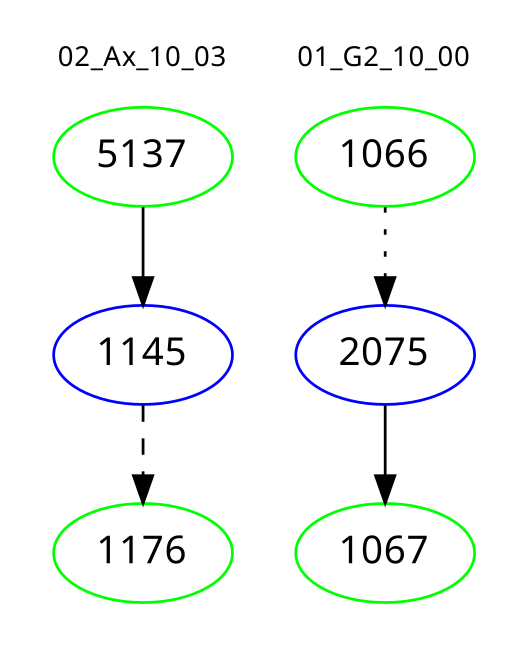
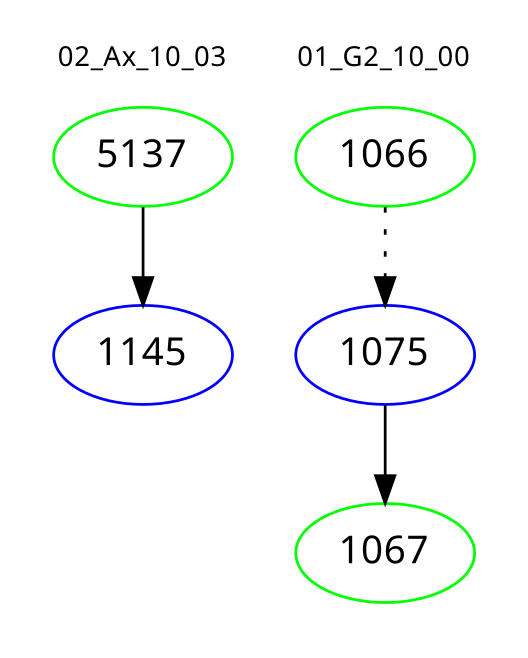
  digraph {
    fontname="Noto Sans"
    node [color=green fontname="Noto Sans"]
    edge [color=black fontname="Noto Sans" style=solid]
    n1 [label=5137]
    n2 [color=blue label=1145]
-   n3 [label=1176]
    n4 [label=1066]
-   n5 [color=blue label=2075]
+   n5 [color=blue label=1075]
    n6 [label=1067]
    subgraph cluster_1 {
      color=white
      fontsize=10
      label="02_Ax_10_03"
      n1
      n2
-     n3
    }
    subgraph cluster_2 {
      color=white
      fontsize=10
      label="01_G2_10_00"
      n4
      n5
      n6
    }
    n1 -> n2
-   n2 -> n3 [style=dashed]
    n4 -> n5 [style=dotted]
    n5 -> n6
  }
